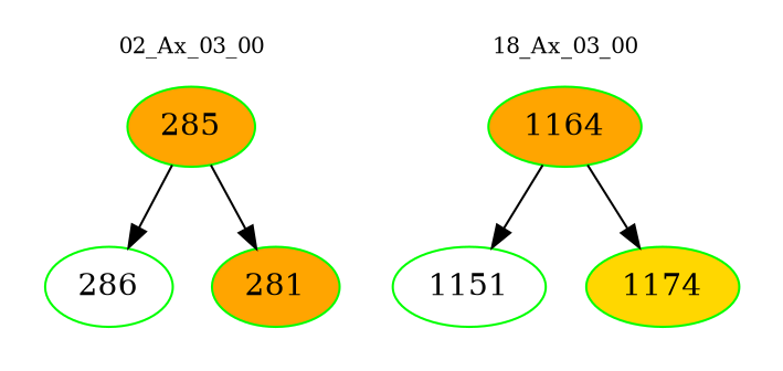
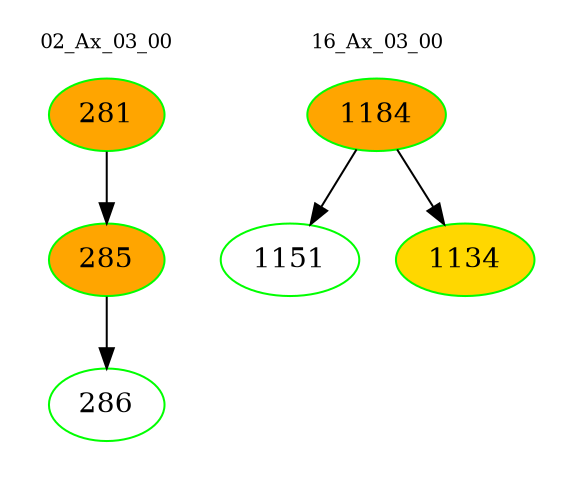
  digraph {
    node [color=green fillcolor=orange style=filled]
    edge [color=black]
    n1 [label=285]
    n2 [fillcolor=white label=286]
    n3 [label=281]
-   n4 [label=1164]
+   n4 [label=1184]
    n5 [fillcolor=white label=1151]
-   n6 [fillcolor=gold label=1174]
+   n6 [fillcolor=gold label=1134]
    subgraph cluster_1 {
      color=white
      fontsize=10
      label="02_Ax_03_00"
      n1
      n2
      n3
    }
    subgraph cluster_2 {
      color=white
      fontsize=10
-     label="18_Ax_03_00"
+     label="16_Ax_03_00"
      n4
      n5
      n6
    }
    n1 -> n2
-   n1 -> n3
+   n3 -> n1
    n4 -> n5
    n4 -> n6
  }
